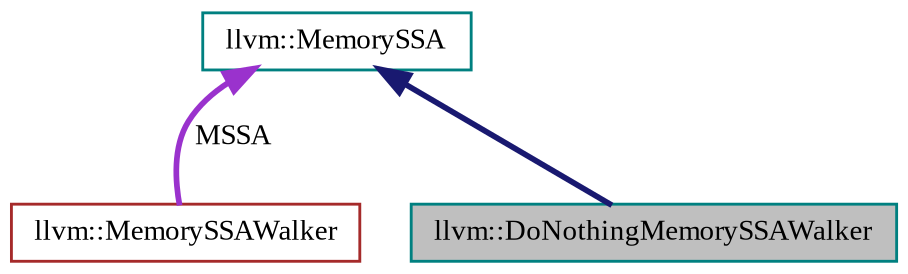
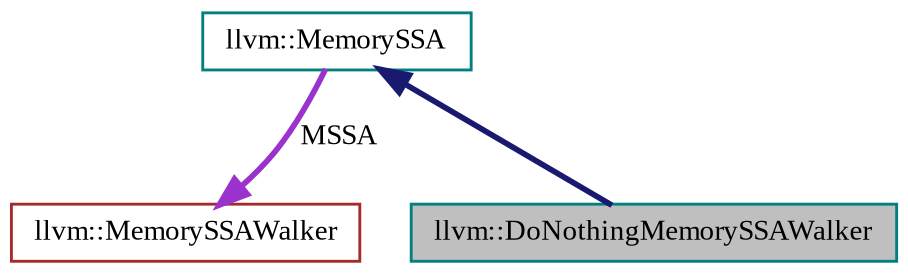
  digraph {
    fontname="Liberation Serif"
    node [color=teal fontname="Liberation Serif" fontsize=10 shape=record]
    edge [dir=back fontname="Liberation Serif" fontsize=10 labelfontname=Helvetica labelfontsize=10 style=bold]
    n1 [fillcolor=grey75 fontcolor=black height=0.2 label="llvm::DoNothingMemorySSAWalker" style=filled width=0.4]
    n2 [color=brown height=0.2 label="llvm::MemorySSAWalker" width=0.4]
    n3 [height=0.2 label="llvm::MemorySSA" width=0.4]
    n3 -> n1 [color=midnightblue]
-   n3 -> n2 [color=darkorchid3 label=" MSSA"]
+   n2 -> n3 [color=darkorchid3 label=" MSSA"]
  }
